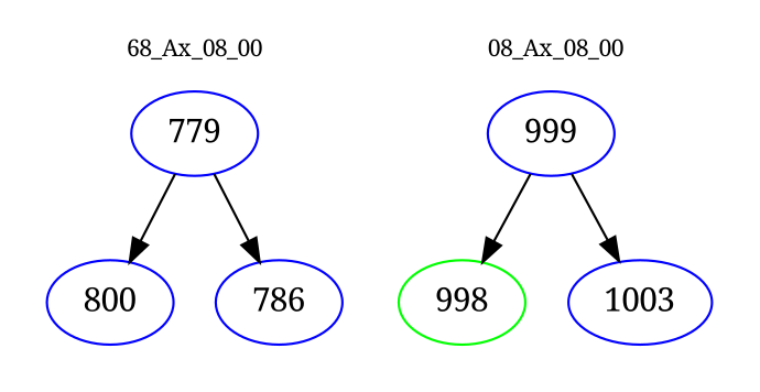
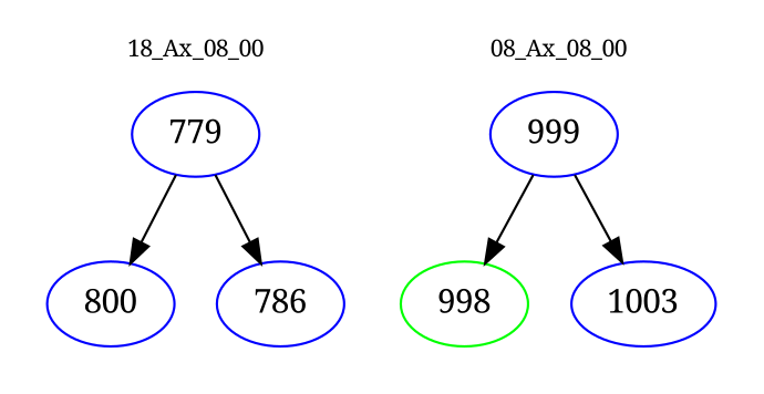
  digraph {
    fontname="Noto Serif"
    node [color=blue fontname="Noto Serif"]
    edge [color=black fontname="Noto Serif"]
    n1 [label=779]
    n2 [label=800]
    n3 [label=786]
    n4 [label=999]
    n5 [color=green label=998]
    n6 [label=1003]
    subgraph cluster_1 {
      color=white
      fontsize=10
-     label="68_Ax_08_00"
+     label="18_Ax_08_00"
      n1
      n2
      n3
    }
    subgraph cluster_2 {
      color=white
      fontsize=10
      label="08_Ax_08_00"
      n4
      n5
      n6
    }
    n1 -> n2
    n1 -> n3
    n4 -> n5
    n4 -> n6
  }
